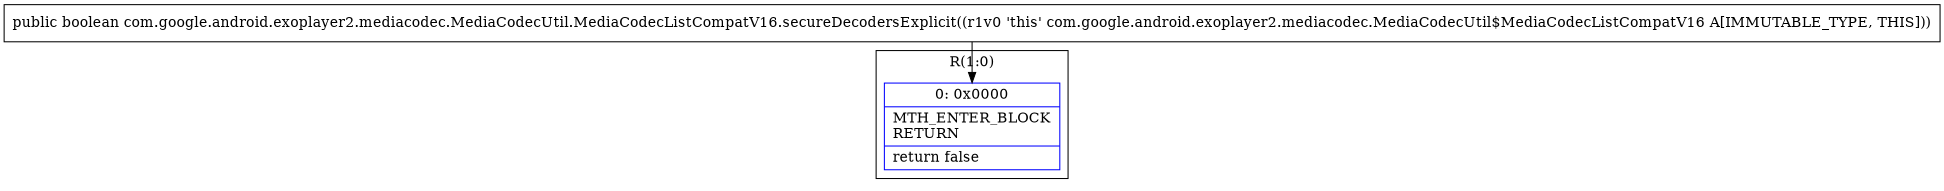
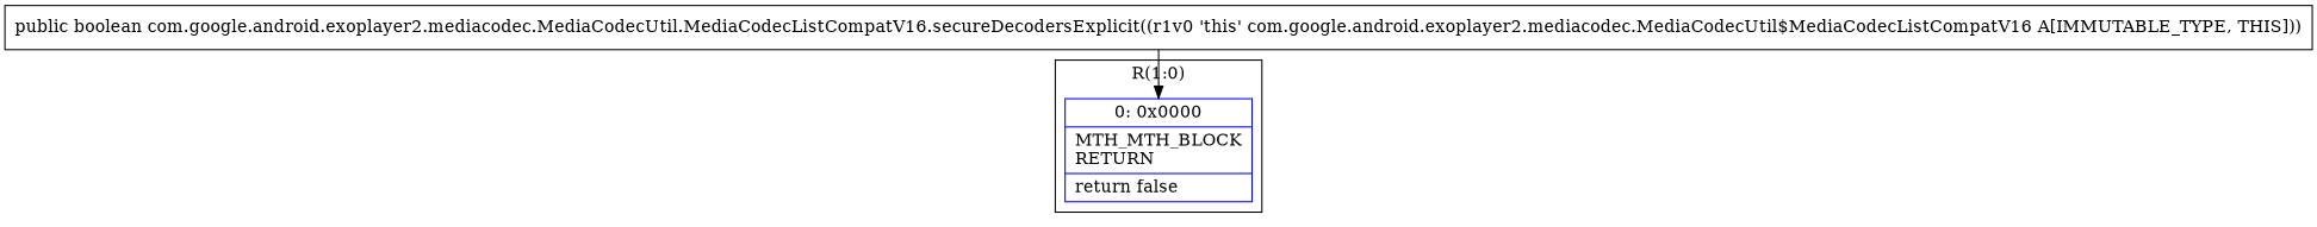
  digraph {
    node [shape=record]
-   n1 [color=blue label="{0\:\ 0x0000|MTH_ENTER_BLOCK\lRETURN\l|return false\l}"]
+   n1 [color=blue label="{0\:\ 0x0000|MTH_MTH_BLOCK\lRETURN\l|return false\l}"]
    n2 [label="{public boolean com.google.android.exoplayer2.mediacodec.MediaCodecUtil.MediaCodecListCompatV16.secureDecodersExplicit((r1v0 'this' com.google.android.exoplayer2.mediacodec.MediaCodecUtil$MediaCodecListCompatV16 A[IMMUTABLE_TYPE, THIS])) }"]
    subgraph cluster_1 {
      label="R(1:0)"
      n1
    }
    n2 -> n1
  }
